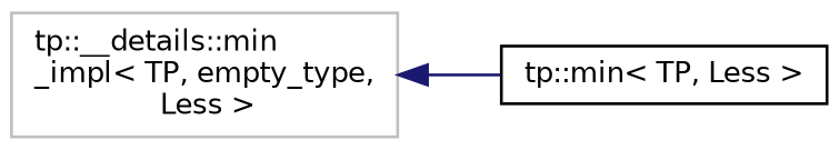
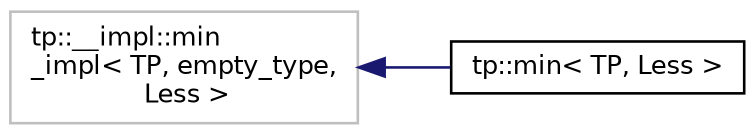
  digraph {
    rankdir=LR
    node [fillcolor=white fontname=Helvetica fontsize=10 shape=record style=filled]
-   n1 [color=grey75 height=0.2 label="tp::__details::min\l_impl\< TP, empty_type,\l Less \>" width=0.4]
+   n1 [color=grey75 height=0.2 label="tp::__impl::min\l_impl\< TP, empty_type,\l Less \>" width=0.4]
    n2 [color=black height=0.2 label="tp::min\< TP, Less \>" width=0.4]
    n1 -> n2 [color=midnightblue dir=back fontname=Helvetica fontsize=10 labelfontname=Helvetica labelfontsize=10 style=solid]
  }
